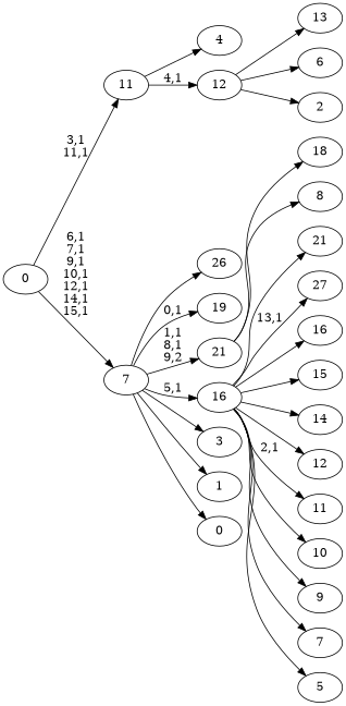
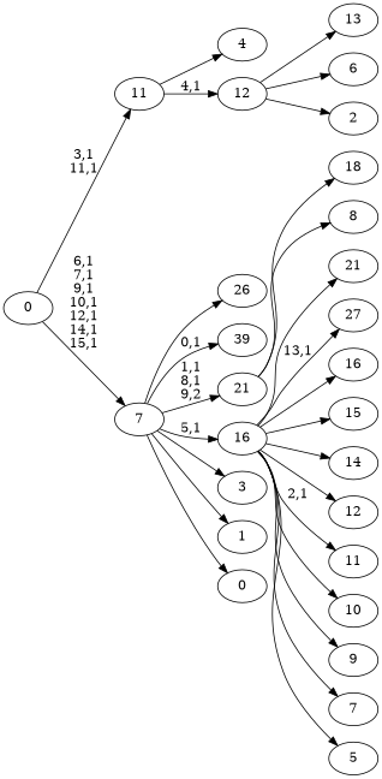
  digraph {
    rankdir=LR
    n1 [label=21]
    n2 [label=26]
-   n3 [label=19]
+   n3 [label=39]
    n4 [label=18]
    n5 [label=27]
    n6 [label=16]
    n7 [label=15]
    n8 [label=14]
    n9 [label=13]
    n10 [label=12]
    n11 [label=11]
    n12 [label=10]
    n13 [label=9]
    n14 [label=8]
    21
    n16 [label=7]
    n17 [label=6]
    n18 [label=5]
    16
    n20 [label=4]
    n21 [label=3]
    n22 [label=2]
    12
    11
    n25 [label=1]
    n26 [label=0]
    7
    0
    21 -> n4
    21 -> n14
    16 -> n1
    16 -> n5 [label="13,1"]
    16 -> n6
    16 -> n7
    16 -> n8
    16 -> n10
    16 -> n11 [label="2,1"]
    16 -> n12
    16 -> n13
    16 -> n16
    16 -> n18
    12 -> n9
    12 -> n17
    12 -> n22
    11 -> n20
    11 -> 12 [label="4,1"]
    7 -> n2
    7 -> n3 [label="0,1"]
    7 -> 21 [label="1,1\n8,1\n9,2"]
    7 -> 16 [label="5,1"]
    7 -> n21
    7 -> n25
    7 -> n26
    0 -> 11 [label="3,1\n11,1"]
    0 -> 7 [label="6,1\n7,1\n9,1\n10,1\n12,1\n14,1\n15,1"]
  }
